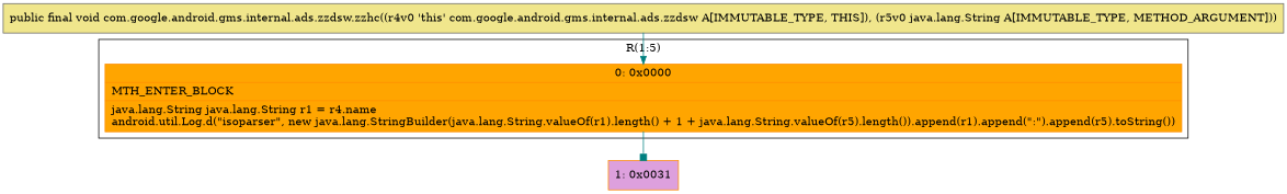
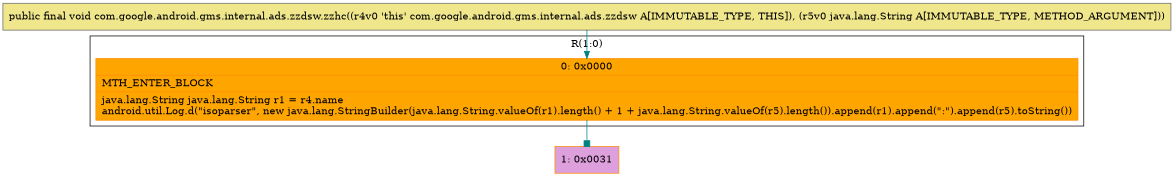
  digraph {
    node [color=darkorange shape=record style=filled]
    edge [color=teal]
    n1 [label="{0\:\ 0x0000|MTH_ENTER_BLOCK\l|java.lang.String java.lang.String r1 = r4.name\landroid.util.Log.d(\"isoparser\", new java.lang.StringBuilder(java.lang.String.valueOf(r1).length() + 1 + java.lang.String.valueOf(r5).length()).append(r1).append(\":\").append(r5).toString())\l}" fillcolor=orange]
    n2 [label="{1\:\ 0x0031}" fillcolor=plum]
    n3 [label="{public final void com.google.android.gms.internal.ads.zzdsw.zzhc((r4v0 'this' com.google.android.gms.internal.ads.zzdsw A[IMMUTABLE_TYPE, THIS]), (r5v0 java.lang.String A[IMMUTABLE_TYPE, METHOD_ARGUMENT])) }" fillcolor=khaki color=gray40]
    subgraph cluster_1 {
-     label="R(1:5)"
+     label="R(1:0)"
      n1
    }
    n1 -> n2 [arrowhead=box]
    n3 -> n1 [arrowhead=normal]
  }
